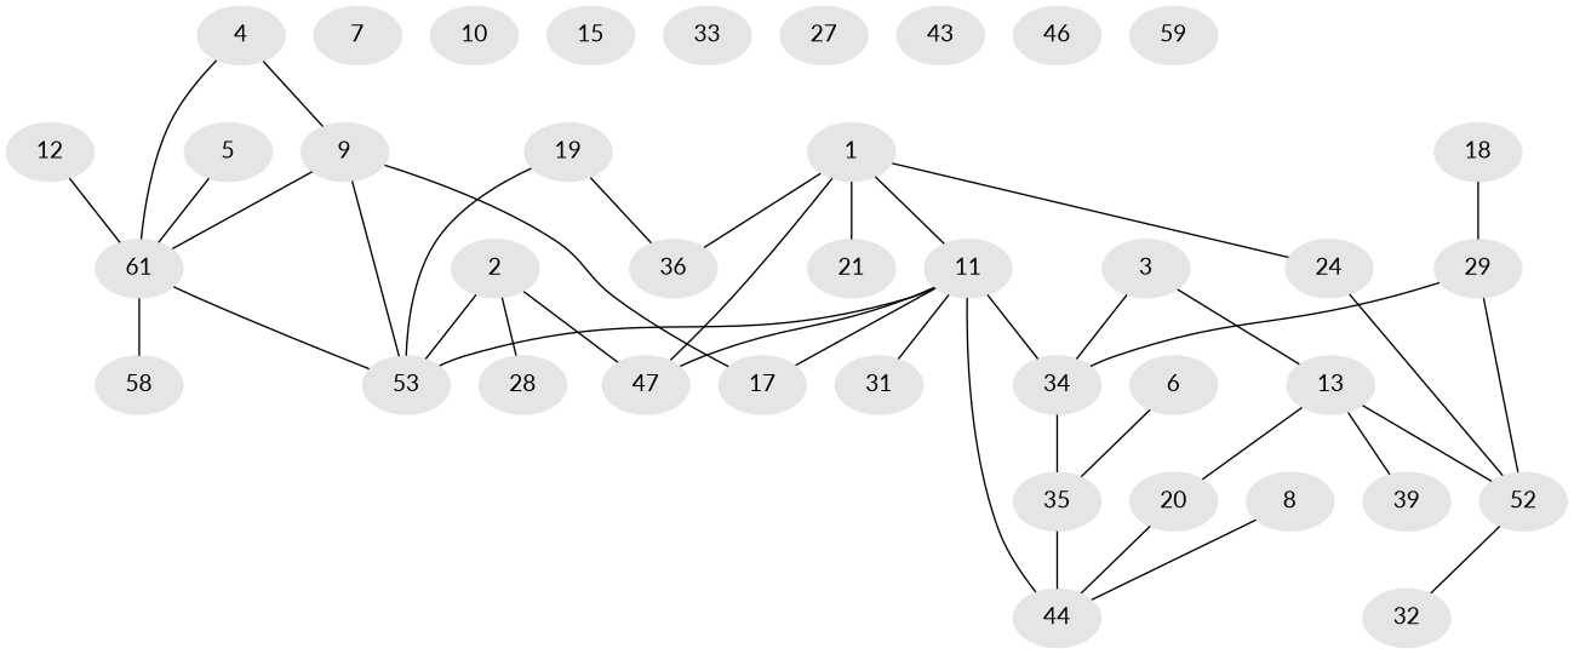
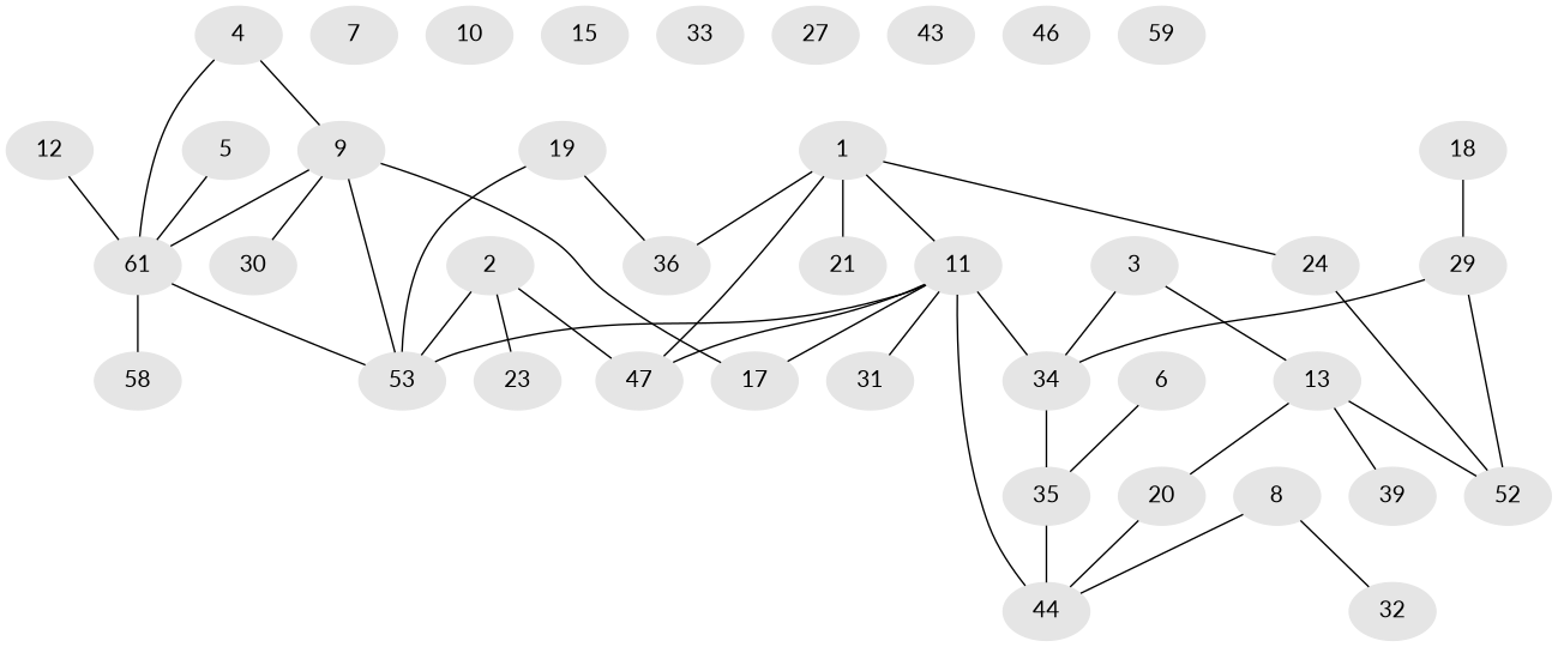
  graph {
    fontname=Lato
    node [color=gray90 fontname=Lato style=filled]
    edge [fontname=Lato]
    1 [super="+27"]
    11 [super="+22"]
    21
    24 [super="+55"]
    36
    47
    53 [super="+56"]
    34 [super="+42"]
    44 [super="+61"]
    17 [super="+60"]
    31
    52
    2 [super="+50"]
-   28
+   28 [label=23]
    3 [super="+16"]
    13 [super="+26"]
    20 [super="+38"]
    39 [super="+48"]
    35 [super="+45"]
    9 [super="+57"]
    n21 [label=61 super="+62"]
+   30
    4
    58
    5 [super="+14"]
    6
    7
    8 [super="+23"]
    32
    10
    12 [super="+54"]
    15
    18 [super="+25"]
    29 [super="+49"]
    19
    33
    n37 [label=27 super="+40"]
    43
    46
    59
    1 -- 11
    1 -- 21
    1 -- 24
    1 -- 36
    1 -- 47
    11 -- 47
    11 -- 53 [weight=2]
    11 -- 34
    11 -- 44
    11 -- 17
    11 -- 31
    24 -- 52
    34 -- 35
    2 -- 47
    2 -- 53
    2 -- 28
    3 -- 34
    3 -- 13
    13 -- 52
    13 -- 20
    13 -- 39
    20 -- 44
    35 -- 44 [weight=2]
    9 -- 53
    9 -- 17
    9 -- n21
+   9 -- 30
    n21 -- 53
    n21 -- 58
    4 -- 9
    4 -- n21
    5 -- n21
    6 -- 35
    8 -- 44
-   52 -- 32
+   8 -- 32
    12 -- n21
    18 -- 29
    29 -- 34
    29 -- 52
    19 -- 36
    19 -- 53
  }
